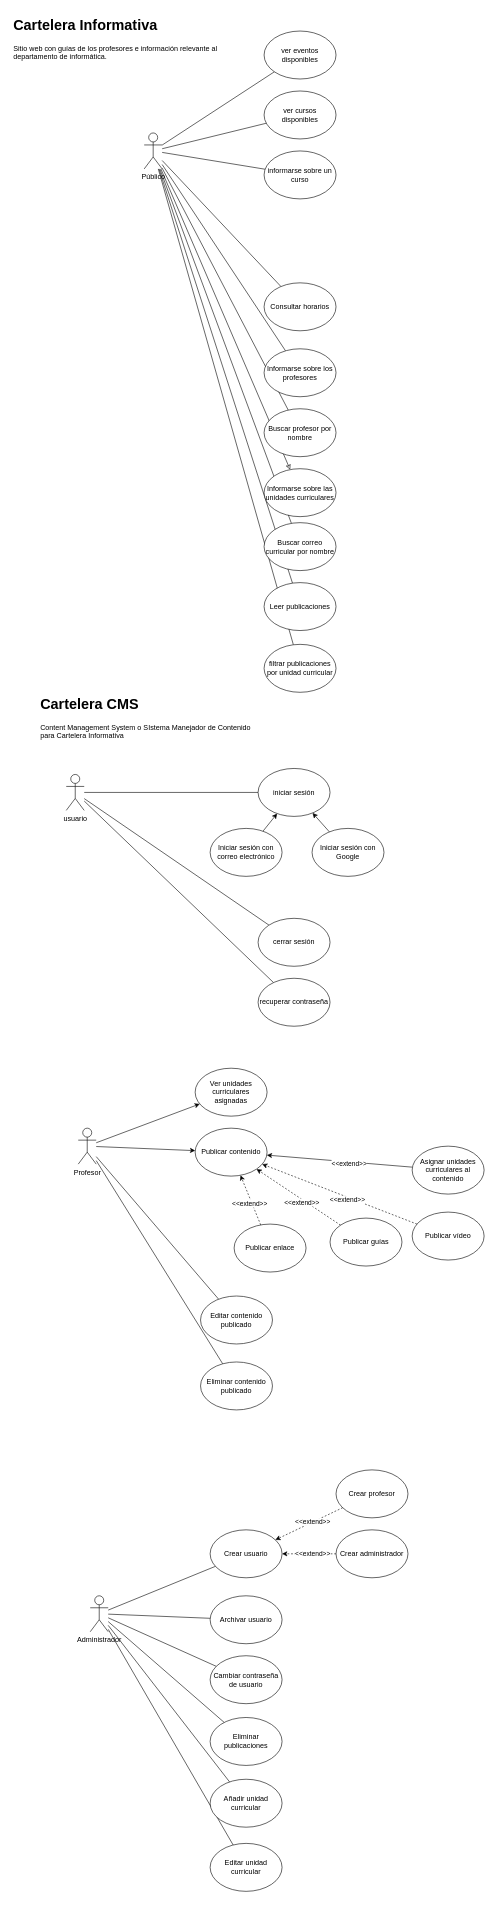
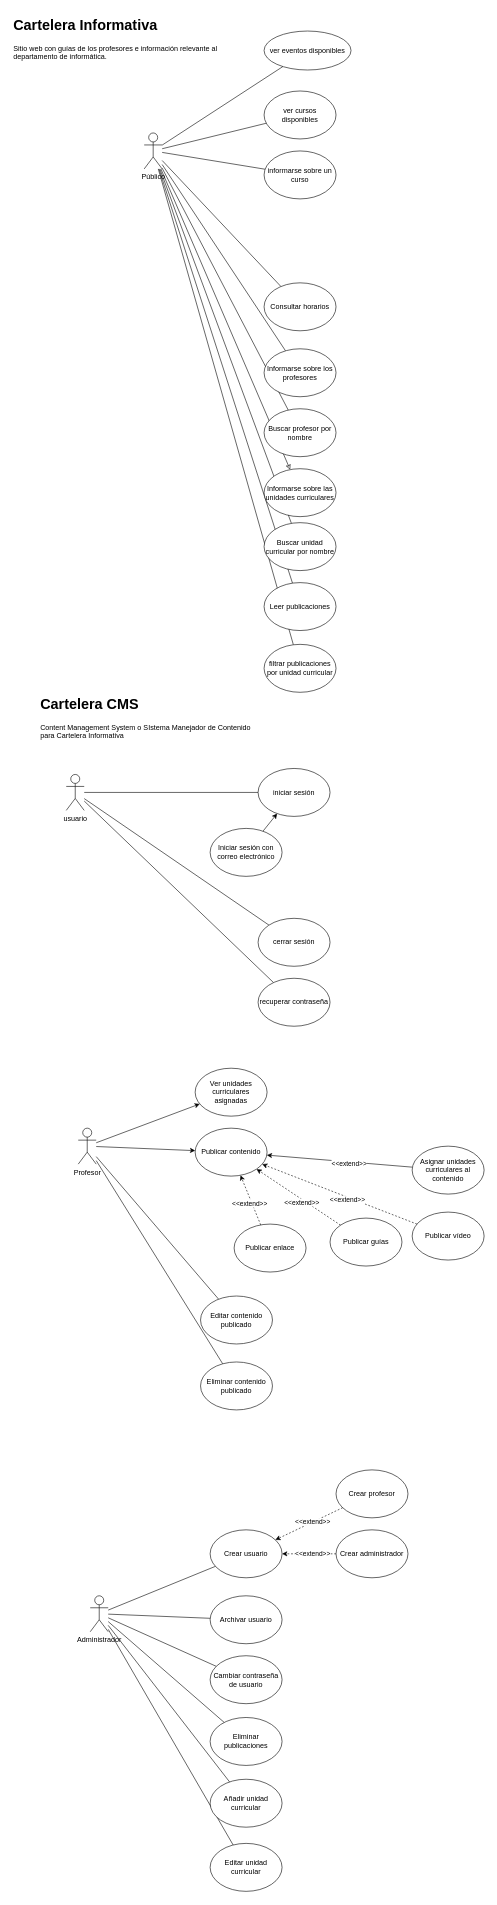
  <mxCell id="0" />
  <mxCell id="1" parent="0" />
  <mxCell id="2" style="rounded=0;orthogonalLoop=1;jettySize=auto;html=1;endArrow=none;endFill=0;" edge="1" parent="1" source="11" target="17"><mxGeometry relative="1" as="geometry" /></mxCell>
  <mxCell id="3" style="rounded=0;orthogonalLoop=1;jettySize=auto;html=1;endArrow=none;endFill=0;" edge="1" parent="1" source="11" target="18"><mxGeometry relative="1" as="geometry" /></mxCell>
  <mxCell id="4" style="rounded=0;orthogonalLoop=1;jettySize=auto;html=1;endArrow=none;endFill=0;" edge="1" parent="1" source="11" target="19"><mxGeometry relative="1" as="geometry" /></mxCell>
  <mxCell id="5" style="rounded=0;orthogonalLoop=1;jettySize=auto;html=1;endArrow=none;endFill=0;" edge="1" parent="1" source="11" target="22"><mxGeometry relative="1" as="geometry" /></mxCell>
  <mxCell id="6" style="rounded=0;orthogonalLoop=1;jettySize=auto;html=1;endArrow=none;endFill=0;" edge="1" parent="1" source="11" target="20"><mxGeometry relative="1" as="geometry" /></mxCell>
  <mxCell id="7" style="rounded=0;orthogonalLoop=1;jettySize=auto;html=1;endArrow=classic;endFill=0;" edge="1" parent="1" source="11" target="23"><mxGeometry relative="1" as="geometry" /></mxCell>
  <mxCell id="8" style="rounded=0;orthogonalLoop=1;jettySize=auto;html=1;endArrow=none;endFill=0;" edge="1" parent="1" source="11" target="21"><mxGeometry relative="1" as="geometry" /></mxCell>
  <mxCell id="9" style="rounded=0;orthogonalLoop=1;jettySize=auto;html=1;endArrow=none;endFill=0;" edge="1" parent="1" source="11" target="24"><mxGeometry relative="1" as="geometry" /></mxCell>
  <mxCell id="10" style="rounded=0;orthogonalLoop=1;jettySize=auto;html=1;endArrow=none;endFill=0;" edge="1" parent="1" source="11" target="27"><mxGeometry relative="1" as="geometry" /></mxCell>
  <mxCell id="11" value="Público" style="shape=umlActor;verticalLabelPosition=bottom;verticalAlign=top;html=1;outlineConnect=0;" vertex="1" parent="1"><mxGeometry x="240" y="220" width="30" height="60" as="geometry" /></mxCell>
  <mxCell id="12" style="rounded=0;orthogonalLoop=1;jettySize=auto;html=1;endArrow=none;endFill=0;" edge="1" parent="1" source="15" target="28"><mxGeometry relative="1" as="geometry" /></mxCell>
  <mxCell id="13" style="rounded=0;orthogonalLoop=1;jettySize=auto;html=1;endArrow=none;endFill=0;" edge="1" parent="1" source="15" target="29"><mxGeometry relative="1" as="geometry" /></mxCell>
  <mxCell id="14" style="rounded=0;orthogonalLoop=1;jettySize=auto;html=1;endArrow=none;endFill=0;" edge="1" parent="1" source="15" target="35"><mxGeometry relative="1" as="geometry" /></mxCell>
  <mxCell id="15" value="usuario" style="shape=umlActor;verticalLabelPosition=bottom;verticalAlign=top;html=1;outlineConnect=0;" vertex="1" parent="1"><mxGeometry x="110" y="1290" width="30" height="60" as="geometry" /></mxCell>
  <mxCell id="16" value="&lt;h1 style=&quot;margin-top: 0px;&quot;&gt;Cartelera Informativa&lt;br&gt;&lt;/h1&gt;&lt;p&gt;Sitio web con guías de los profesores e información relevante al departamento de informática.&lt;br&gt;&lt;/p&gt;" style="text;html=1;whiteSpace=wrap;overflow=hidden;rounded=0;" vertex="1" parent="1"><mxGeometry x="20" y="20" width="380" height="120" as="geometry" /></mxCell>
  <mxCell id="17" value="ver cursos disponibles" style="ellipse;whiteSpace=wrap;html=1;" vertex="1" parent="1"><mxGeometry x="440" y="150" width="120" height="80" as="geometry" /></mxCell>
  <mxCell id="18" value="informarse sobre un curso" style="ellipse;whiteSpace=wrap;html=1;" vertex="1" parent="1"><mxGeometry x="440" y="250" width="120" height="80" as="geometry" /></mxCell>
  <mxCell id="19" value="Consultar horarios" style="ellipse;whiteSpace=wrap;html=1;" vertex="1" parent="1"><mxGeometry x="440" y="470" width="120" height="80" as="geometry" /></mxCell>
  <mxCell id="20" value="Buscar profesor por nombre" style="ellipse;whiteSpace=wrap;html=1;" vertex="1" parent="1"><mxGeometry x="440" y="680" width="120" height="80" as="geometry" /></mxCell>
- <mxCell id="21" value="Buscar correo curricular por nombre" style="ellipse;whiteSpace=wrap;html=1;" vertex="1" parent="1"><mxGeometry x="440" y="870" width="120" height="80" as="geometry" /></mxCell>
+ <mxCell id="21" value="Buscar unidad curricular por nombre" style="ellipse;whiteSpace=wrap;html=1;" vertex="1" parent="1"><mxGeometry x="440" y="870" width="120" height="80" as="geometry" /></mxCell>
  <mxCell id="22" value="Informarse sobre los profesores" style="ellipse;whiteSpace=wrap;html=1;" vertex="1" parent="1"><mxGeometry x="440" y="580" width="120" height="80" as="geometry" /></mxCell>
  <mxCell id="23" value="Informarse sobre las unidades curriculares" style="ellipse;whiteSpace=wrap;html=1;" vertex="1" parent="1"><mxGeometry x="440" y="780" width="120" height="80" as="geometry" /></mxCell>
  <mxCell id="24" value="Leer publicaciones" style="ellipse;whiteSpace=wrap;html=1;" vertex="1" parent="1"><mxGeometry x="440" y="970" width="120" height="80" as="geometry" /></mxCell>
- <mxCell id="25" value="ver eventos disponibles" style="ellipse;whiteSpace=wrap;html=1;" vertex="1" parent="1"><mxGeometry x="440" y="50" width="120" height="80" as="geometry" /></mxCell>
+ <mxCell id="25" value="ver eventos disponibles" style="ellipse;whiteSpace=wrap;html=1;" vertex="1" parent="1"><mxGeometry x="440" y="50" width="145" height="65" as="geometry" /></mxCell>
  <mxCell id="26" value="" style="endArrow=none;html=1;rounded=0;" edge="1" parent="1" source="11" target="25"><mxGeometry width="50" height="50" relative="1" as="geometry"><mxPoint x="370" y="300" as="sourcePoint" /><mxPoint x="420" y="250" as="targetPoint" /></mxGeometry></mxCell>
  <mxCell id="27" value="filtrar publicaciones por unidad curricular" style="ellipse;whiteSpace=wrap;html=1;" vertex="1" parent="1"><mxGeometry x="440" y="1073" width="120" height="80" as="geometry" /></mxCell>
  <mxCell id="28" value="iniciar sesión" style="ellipse;whiteSpace=wrap;html=1;" vertex="1" parent="1"><mxGeometry x="430" y="1280" width="120" height="80" as="geometry" /></mxCell>
  <mxCell id="29" value="cerrar sesión" style="ellipse;whiteSpace=wrap;html=1;" vertex="1" parent="1"><mxGeometry x="430" y="1530" width="120" height="80" as="geometry" /></mxCell>
- <mxCell id="30" style="rounded=0;orthogonalLoop=1;jettySize=auto;html=1;" edge="1" parent="1" source="31" target="28"><mxGeometry relative="1" as="geometry" /></mxCell>
- <mxCell id="31" value="Iniciar sesión con Google" style="ellipse;whiteSpace=wrap;html=1;" vertex="1" parent="1"><mxGeometry x="520" y="1380" width="120" height="80" as="geometry" /></mxCell>
  <mxCell id="32" style="rounded=0;orthogonalLoop=1;jettySize=auto;html=1;" edge="1" parent="1" source="33" target="28"><mxGeometry relative="1" as="geometry" /></mxCell>
  <mxCell id="33" value="Iniciar sesión con correo electrónico" style="ellipse;whiteSpace=wrap;html=1;" vertex="1" parent="1"><mxGeometry x="350" y="1380" width="120" height="80" as="geometry" /></mxCell>
  <mxCell id="34" value="&lt;h1 style=&quot;margin-top: 0px;&quot;&gt;Cartelera CMS&lt;br&gt;&lt;/h1&gt;&lt;p&gt;Content Management System o SIstema Manejador de Contenido para Cartelera Informativa&lt;br&gt;&lt;/p&gt;" style="text;html=1;whiteSpace=wrap;overflow=hidden;rounded=0;" vertex="1" parent="1"><mxGeometry x="65" y="1153" width="380" height="120" as="geometry" /></mxCell>
  <mxCell id="35" value="recuperar contraseña" style="ellipse;whiteSpace=wrap;html=1;" vertex="1" parent="1"><mxGeometry x="430" y="1630" width="120" height="80" as="geometry" /></mxCell>
  <mxCell id="36" style="rounded=0;orthogonalLoop=1;jettySize=auto;html=1;" edge="1" parent="1" source="39" target="40"><mxGeometry relative="1" as="geometry" /></mxCell>
  <mxCell id="37" style="rounded=0;orthogonalLoop=1;jettySize=auto;html=1;" edge="1" parent="1" source="39" target="41"><mxGeometry relative="1" as="geometry" /></mxCell>
  <mxCell id="38" style="rounded=0;orthogonalLoop=1;jettySize=auto;html=1;endArrow=none;endFill=0;" edge="1" parent="1" source="39" target="47"><mxGeometry relative="1" as="geometry" /></mxCell>
  <mxCell id="39" value="Profesor" style="shape=umlActor;verticalLabelPosition=bottom;verticalAlign=top;html=1;outlineConnect=0;" vertex="1" parent="1"><mxGeometry x="130" y="1880" width="30" height="60" as="geometry" /></mxCell>
  <mxCell id="40" value="Ver unidades curriculares asignadas" style="ellipse;whiteSpace=wrap;html=1;" vertex="1" parent="1"><mxGeometry x="325" y="1780" width="120" height="80" as="geometry" /></mxCell>
  <mxCell id="41" value="Publicar contenido" style="ellipse;whiteSpace=wrap;html=1;" vertex="1" parent="1"><mxGeometry x="325" y="1880" width="120" height="80" as="geometry" /></mxCell>
  <mxCell id="42" style="rounded=0;orthogonalLoop=1;jettySize=auto;html=1;dashed=1;" edge="1" parent="1" source="44" target="41"><mxGeometry relative="1" as="geometry" /></mxCell>
  <mxCell id="43" value="&amp;lt;&amp;lt;extend&amp;gt;&amp;gt;" style="edgeLabel;html=1;align=center;verticalAlign=middle;resizable=0;points=[];" vertex="1" connectable="0" parent="42"><mxGeometry x="-0.11" y="4" relative="1" as="geometry"><mxPoint as="offset" /></mxGeometry></mxCell>
  <mxCell id="44" value="Publicar enlace" style="ellipse;whiteSpace=wrap;html=1;" vertex="1" parent="1"><mxGeometry x="390" y="2040" width="120" height="80" as="geometry" /></mxCell>
  <mxCell id="45" value="Publicar guías" style="ellipse;whiteSpace=wrap;html=1;" vertex="1" parent="1"><mxGeometry x="550" y="2030" width="120" height="80" as="geometry" /></mxCell>
  <mxCell id="46" value="Publicar vídeo" style="ellipse;whiteSpace=wrap;html=1;" vertex="1" parent="1"><mxGeometry x="687" y="2020" width="120" height="80" as="geometry" /></mxCell>
  <mxCell id="47" value="Editar contenido publicado" style="ellipse;whiteSpace=wrap;html=1;" vertex="1" parent="1"><mxGeometry x="334" y="2160" width="120" height="80" as="geometry" /></mxCell>
  <mxCell id="48" style="rounded=0;orthogonalLoop=1;jettySize=auto;html=1;dashed=1;" edge="1" parent="1" source="45" target="41"><mxGeometry relative="1" as="geometry"><mxPoint x="338" y="2052" as="sourcePoint" /><mxPoint x="377" y="1968" as="targetPoint" /></mxGeometry></mxCell>
  <mxCell id="49" value="&amp;lt;&amp;lt;extend&amp;gt;&amp;gt;" style="edgeLabel;html=1;align=center;verticalAlign=middle;resizable=0;points=[];" vertex="1" connectable="0" parent="48"><mxGeometry x="-0.11" y="4" relative="1" as="geometry"><mxPoint as="offset" /></mxGeometry></mxCell>
  <mxCell id="50" style="rounded=0;orthogonalLoop=1;jettySize=auto;html=1;dashed=1;" edge="1" parent="1" source="46" target="41"><mxGeometry relative="1" as="geometry"><mxPoint x="462" y="2062" as="sourcePoint" /><mxPoint x="423" y="1978" as="targetPoint" /></mxGeometry></mxCell>
  <mxCell id="51" value="&amp;lt;&amp;lt;extend&amp;gt;&amp;gt;" style="edgeLabel;html=1;align=center;verticalAlign=middle;resizable=0;points=[];" vertex="1" connectable="0" parent="50"><mxGeometry x="-0.11" y="4" relative="1" as="geometry"><mxPoint as="offset" /></mxGeometry></mxCell>
  <mxCell id="52" style="rounded=0;orthogonalLoop=1;jettySize=auto;html=1;endArrow=none;endFill=0;" edge="1" parent="1" source="53" target="39"><mxGeometry relative="1" as="geometry" /></mxCell>
  <mxCell id="53" value="Eliminar contenido publicado" style="ellipse;whiteSpace=wrap;html=1;" vertex="1" parent="1"><mxGeometry x="334" y="2270" width="120" height="80" as="geometry" /></mxCell>
  <mxCell id="54" style="rounded=0;orthogonalLoop=1;jettySize=auto;html=1;dashed=0;" edge="1" parent="1" source="56" target="41"><mxGeometry relative="1" as="geometry" /></mxCell>
  <mxCell id="55" value="&amp;lt;&amp;lt;extend&amp;gt;&amp;gt;" style="edgeLabel;html=1;align=center;verticalAlign=middle;resizable=0;points=[];" vertex="1" connectable="0" parent="54"><mxGeometry x="-0.133" y="2" relative="1" as="geometry"><mxPoint as="offset" /></mxGeometry></mxCell>
  <mxCell id="56" value="Asignar unidades curriculares al contenido" style="ellipse;whiteSpace=wrap;html=1;" vertex="1" parent="1"><mxGeometry x="687" y="1910" width="120" height="80" as="geometry" /></mxCell>
  <mxCell id="57" style="rounded=0;orthogonalLoop=1;jettySize=auto;html=1;endArrow=none;endFill=0;" edge="1" parent="1" source="63" target="64"><mxGeometry relative="1" as="geometry" /></mxCell>
  <mxCell id="58" style="rounded=0;orthogonalLoop=1;jettySize=auto;html=1;endArrow=none;endFill=0;" edge="1" parent="1" source="63" target="65"><mxGeometry relative="1" as="geometry" /></mxCell>
  <mxCell id="59" style="rounded=0;orthogonalLoop=1;jettySize=auto;html=1;endArrow=none;endFill=0;" edge="1" parent="1" source="63" target="75"><mxGeometry relative="1" as="geometry" /></mxCell>
  <mxCell id="60" style="rounded=0;orthogonalLoop=1;jettySize=auto;html=1;endArrow=none;endFill=0;" edge="1" parent="1" source="63" target="66"><mxGeometry relative="1" as="geometry" /></mxCell>
  <mxCell id="61" style="rounded=0;orthogonalLoop=1;jettySize=auto;html=1;endArrow=none;endFill=0;" edge="1" parent="1" source="63" target="67"><mxGeometry relative="1" as="geometry" /></mxCell>
  <mxCell id="62" style="rounded=0;orthogonalLoop=1;jettySize=auto;html=1;endArrow=none;endFill=0;" edge="1" parent="1" source="63" target="68"><mxGeometry relative="1" as="geometry" /></mxCell>
  <mxCell id="63" value="Administrador" style="shape=umlActor;verticalLabelPosition=bottom;verticalAlign=top;html=1;outlineConnect=0;" vertex="1" parent="1"><mxGeometry x="150" y="2660" width="30" height="60" as="geometry" /></mxCell>
  <mxCell id="64" value="Crear usuario" style="ellipse;whiteSpace=wrap;html=1;" vertex="1" parent="1"><mxGeometry x="350" y="2550" width="120" height="80" as="geometry" /></mxCell>
  <mxCell id="65" value="Archivar usuario" style="ellipse;whiteSpace=wrap;html=1;" vertex="1" parent="1"><mxGeometry x="350" y="2660" width="120" height="80" as="geometry" /></mxCell>
  <mxCell id="66" value="Eliminar publicaciones" style="ellipse;whiteSpace=wrap;html=1;" vertex="1" parent="1"><mxGeometry x="350" y="2863" width="120" height="80" as="geometry" /></mxCell>
  <mxCell id="67" value="Añadir unidad curricular" style="ellipse;whiteSpace=wrap;html=1;" vertex="1" parent="1"><mxGeometry x="350" y="2966" width="120" height="80" as="geometry" /></mxCell>
  <mxCell id="68" value="Editar unidad curricular" style="ellipse;whiteSpace=wrap;html=1;" vertex="1" parent="1"><mxGeometry x="350" y="3073" width="120" height="80" as="geometry" /></mxCell>
  <mxCell id="69" style="rounded=0;orthogonalLoop=1;jettySize=auto;html=1;dashed=1;" edge="1" parent="1" source="71" target="64"><mxGeometry relative="1" as="geometry" /></mxCell>
  <mxCell id="70" value="&amp;lt;&amp;lt;extend&amp;gt;&amp;gt;" style="edgeLabel;html=1;align=center;verticalAlign=middle;resizable=0;points=[];" vertex="1" connectable="0" parent="69"><mxGeometry x="-0.101" y="-1" relative="1" as="geometry"><mxPoint as="offset" /></mxGeometry></mxCell>
  <mxCell id="71" value="Crear profesor" style="ellipse;whiteSpace=wrap;html=1;" vertex="1" parent="1"><mxGeometry x="560" y="2450" width="120" height="80" as="geometry" /></mxCell>
  <mxCell id="72" value="Crear administrador" style="ellipse;whiteSpace=wrap;html=1;" vertex="1" parent="1"><mxGeometry x="560" y="2550" width="120" height="80" as="geometry" /></mxCell>
  <mxCell id="73" style="rounded=0;orthogonalLoop=1;jettySize=auto;html=1;dashed=1;" edge="1" parent="1" source="72" target="64"><mxGeometry relative="1" as="geometry"><mxPoint x="581" y="2523" as="sourcePoint" /><mxPoint x="469" y="2577" as="targetPoint" /></mxGeometry></mxCell>
  <mxCell id="74" value="&amp;lt;&amp;lt;extend&amp;gt;&amp;gt;" style="edgeLabel;html=1;align=center;verticalAlign=middle;resizable=0;points=[];" vertex="1" connectable="0" parent="73"><mxGeometry x="-0.101" y="-1" relative="1" as="geometry"><mxPoint as="offset" /></mxGeometry></mxCell>
  <mxCell id="75" value="Cambiar contraseña de usuario" style="ellipse;whiteSpace=wrap;html=1;" vertex="1" parent="1"><mxGeometry x="350" y="2760" width="120" height="80" as="geometry" /></mxCell>
